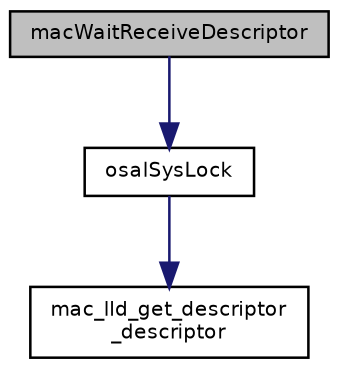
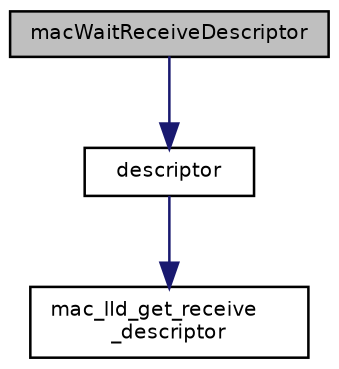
  digraph {
    rankdir=TB
    node [color=black fontname=Helvetica fontsize=8 shape=record]
    edge [color=midnightblue fontname=Helvetica fontsize=8 labelfontname=Helvetica labelfontsize=8 style=solid]
    n1 [fillcolor=grey75 fontcolor=black height=0.2 label=macWaitReceiveDescriptor style=filled width=0.4]
-   n2 [height=0.2 label=osalSysLock width=0.4]
-   n3 [height=0.2 label="mac_lld_get_descriptor\l_descriptor" width=0.4]
+   n2 [height=0.2 label=descriptor width=0.4]
+   n3 [height=0.2 label="mac_lld_get_receive\l_descriptor" width=0.4]
    n1 -> n2
    n2 -> n3
  }
